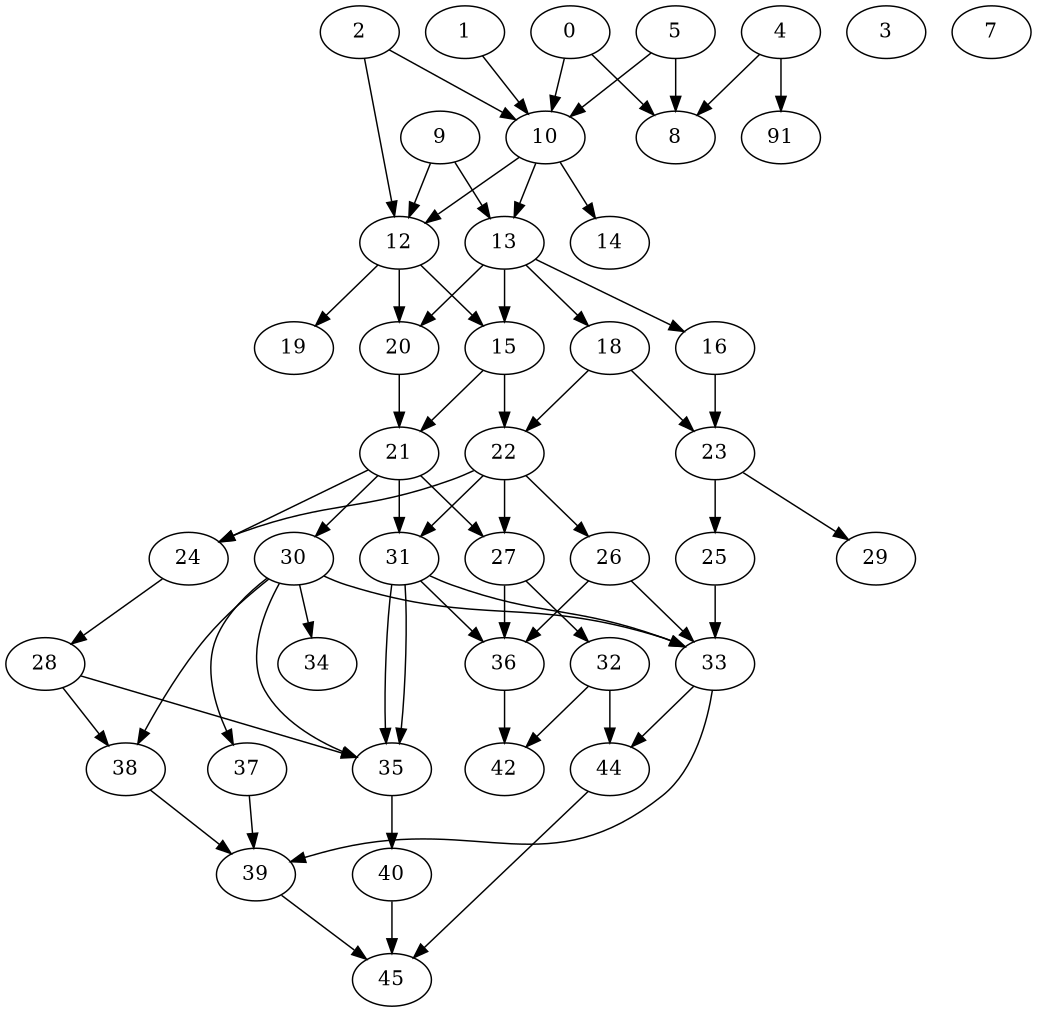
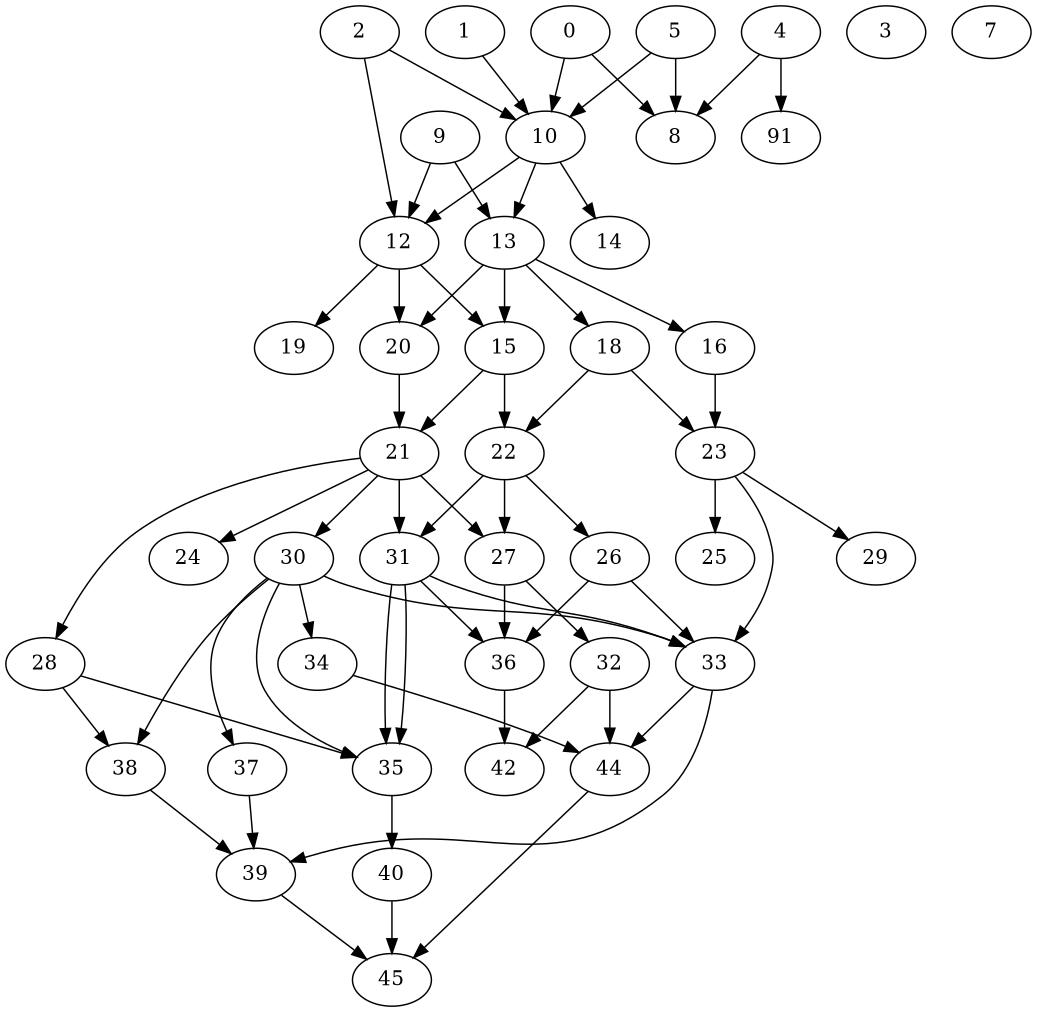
  digraph {
    node [alpha=0.13]
    1 [alpha=0.09 expect_size=20823040]
    10 [alpha=0.10 expect_size=10876928]
    12 [alpha=0.01 expect_size=14126080]
    13 [alpha=0.09 expect_size=44734464]
    14 [alpha=0.06 expect_size=14061568]
    15 [alpha=0.02 expect_size=18478080]
    19 [alpha=0.05 expect_size=44891136]
    20 [expect_size=39202816]
    16 [alpha=0.20 expect_size=20801536]
    18 [alpha=0.11 expect_size=52267008]
    2 [expect_size=33447936]
    9 [alpha=0.18 expect_size=16992256]
    3 [alpha=0.07 expect_size=38967296]
    4 [alpha=0.02 expect_size=7475200]
    8 [alpha=0.17 expect_size=10579968]
    n16 [alpha=0.02 expect_size=41111552 label=91]
    5 [alpha=0.01 expect_size=37862400]
    n18 [alpha=0.01 expect_size=46127104 label=0]
    7 [alpha=0.12 expect_size=38499328]
    21 [alpha=0.08 expect_size=15335424]
    22 [alpha=0.14 expect_size=20891648]
    23 [alpha=0.15 expect_size=23612416]
    24 [alpha=0.17 expect_size=44134400]
    27 [expect_size=14131200]
    28 [alpha=0.02 expect_size=30944256]
    30 [expect_size=20652032]
    31 [alpha=0.05 expect_size=51185664]
    26 [alpha=0.06 expect_size=14974976]
    25 [expect_size=10299392]
    29 [alpha=0.16 expect_size=9077760]
    36 [alpha=0.19 expect_size=18851840]
    32 [alpha=0.01 expect_size=21888000]
    35 [alpha=0.11 expect_size=36392960]
    38 [alpha=0.11 expect_size=14605312]
    33 [expect_size=8151040]
    34 [alpha=0.09 expect_size=43699200]
    37 [alpha=0.15 expect_size=31961088]
    42 [alpha=0.01 expect_size=5921792]
    44 [alpha=0.09 expect_size=38297600]
    40 [alpha=0.11 expect_size=10632192]
    39 [alpha=0.04 expect_size=19307520]
    45 [alpha=0.14 expect_size=12906496]
    1 -> 10
    10 -> 12
    10 -> 13
    10 -> 14
    12 -> 15
    12 -> 19
    12 -> 20
    13 -> 15
    13 -> 20
    13 -> 16
    13 -> 18
    15 -> 21
    15 -> 22
    20 -> 21
    16 -> 23
    18 -> 22
    18 -> 23
    2 -> 10
    2 -> 12
    9 -> 12
    9 -> 13
    4 -> 8
    4 -> n16
    5 -> 10
    5 -> 8
    n18 -> 10
    n18 -> 8
    21 -> 24
    21 -> 27
-   24 -> 28
+   21 -> 28
    21 -> 30
    21 -> 31
-   22 -> 24
    22 -> 27
    22 -> 31
    22 -> 26
    23 -> 25
    23 -> 29
    27 -> 36
    27 -> 32
    28 -> 35
    28 -> 38
    30 -> 35
    30 -> 38
    30 -> 33
    30 -> 34
    30 -> 37
    31 -> 36
    31 -> 35
    31 -> 35
    31 -> 33
    26 -> 36
    26 -> 33
-   25 -> 33
+   23 -> 33
    36 -> 42
    32 -> 42
    32 -> 44
    35 -> 40
    38 -> 39
    33 -> 44
    33 -> 39
+   34 -> 44
    37 -> 39
    44 -> 45
    40 -> 45
    39 -> 45
  }
